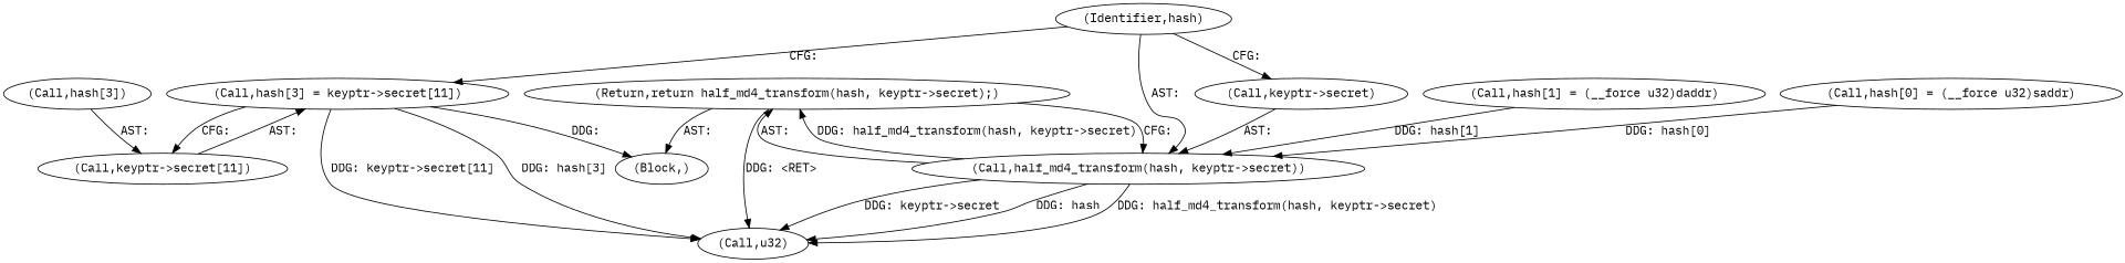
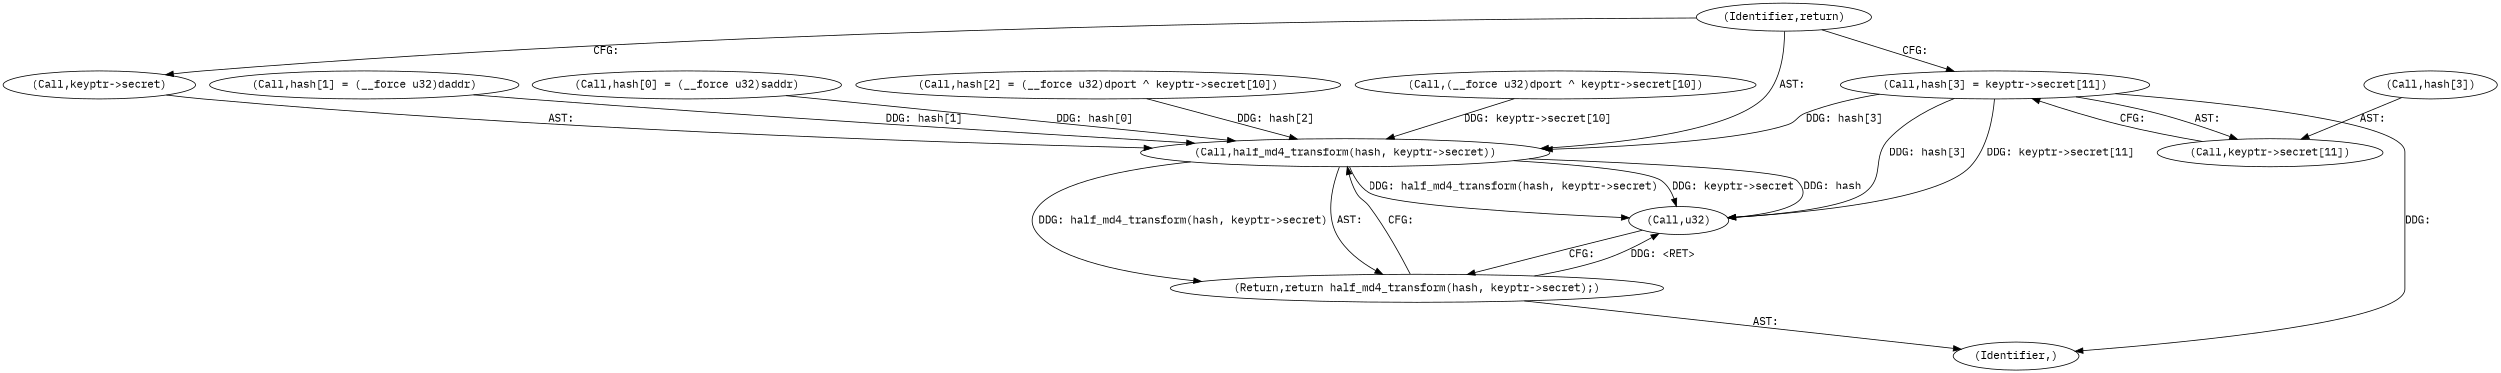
  digraph {
    fontname="IBM Plex Mono"
    node [fontname="IBM Plex Mono"]
    edge [fontname="IBM Plex Mono"]
    n1 [label="(Call,hash[3] = keyptr->secret[11])"]
    n2 [label="(Call,half_md4_transform(hash, keyptr->secret))"]
    n3 [label="(Call,keyptr->secret[11])"]
-   n4 [label="(Block,)"]
+   n4 [label="(Identifier,)"]
    n5 [label="(Call,u32)"]
    n6 [label="(Return,return half_md4_transform(hash, keyptr->secret);)"]
    n7 [label="(Call,keyptr->secret)"]
    n8 [label="(Call,hash[1] = (__force u32)daddr)"]
-   n9 [label="(Identifier,hash)"]
+   n9 [label="(Identifier,return)"]
    n10 [label="(Call,hash[3])"]
    n11 [label="(Call,hash[0] = (__force u32)saddr)"]
-   n1 -> n3 [label="CFG: "]
+   n12 [label="(Call,hash[2] = (__force u32)dport ^ keyptr->secret[10])"]
+   n13 [label="(Call,(__force u32)dport ^ keyptr->secret[10])"]
+   n1 -> n2 [label="DDG: hash[3]"]
+   n1 -> n3 [label="AST: "]
    n1 -> n4 [label="DDG: "]
    n1 -> n5 [label="DDG: keyptr->secret[11]"]
    n1 -> n5 [label="DDG: hash[3]"]
    n2 -> n5 [label="DDG: keyptr->secret"]
    n2 -> n5 [label="DDG: hash"]
    n2 -> n5 [label="DDG: half_md4_transform(hash, keyptr->secret)"]
    n2 -> n6 [label="AST: "]
    n2 -> n6 [label="DDG: half_md4_transform(hash, keyptr->secret)"]
-   n3 -> n1 [label="AST: "]
+   n3 -> n1 [label="CFG: "]
+   n5 -> n6 [label="CFG: "]
    n6 -> n2 [label="CFG: "]
    n6 -> n4 [label="AST: "]
    n6 -> n5 [label="DDG: <RET>"]
    n7 -> n2 [label="AST: "]
    n8 -> n2 [label="DDG: hash[1]"]
    n9 -> n1 [label="CFG: "]
    n9 -> n2 [label="AST: "]
    n9 -> n7 [label="CFG: "]
    n10 -> n3 [label="AST: "]
    n11 -> n2 [label="DDG: hash[0]"]
+   n12 -> n2 [label="DDG: hash[2]"]
+   n13 -> n2 [label="DDG: keyptr->secret[10]"]
  }
